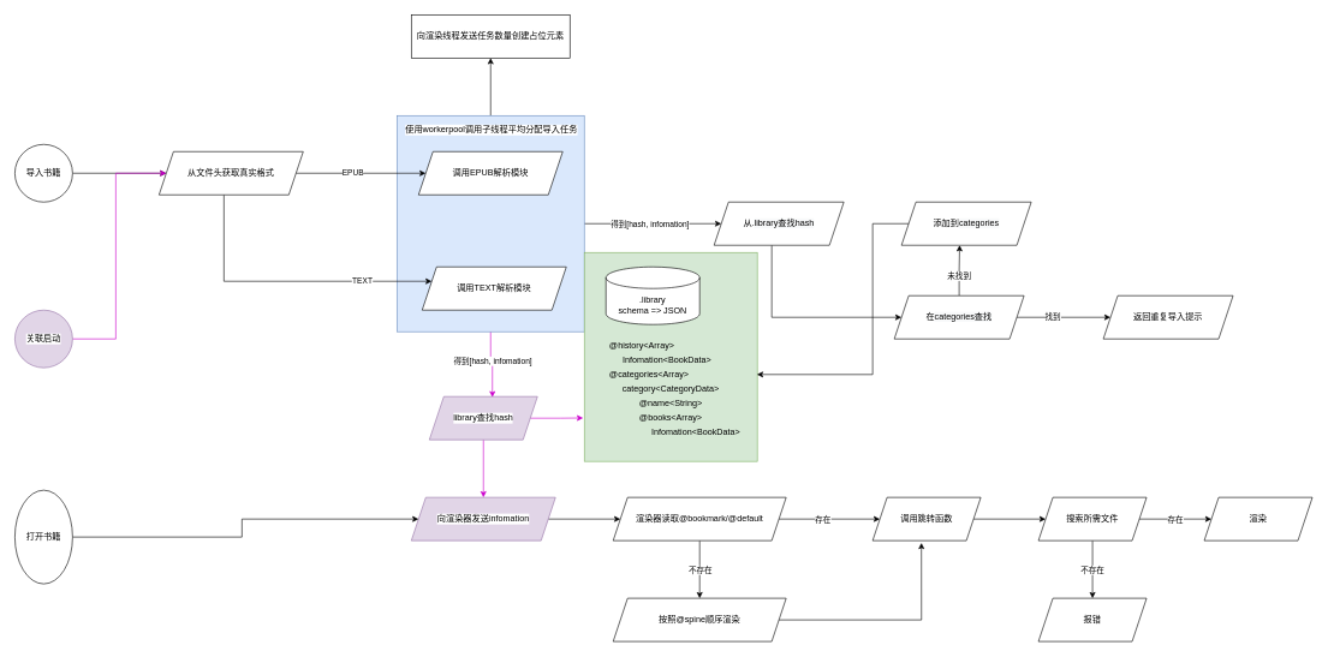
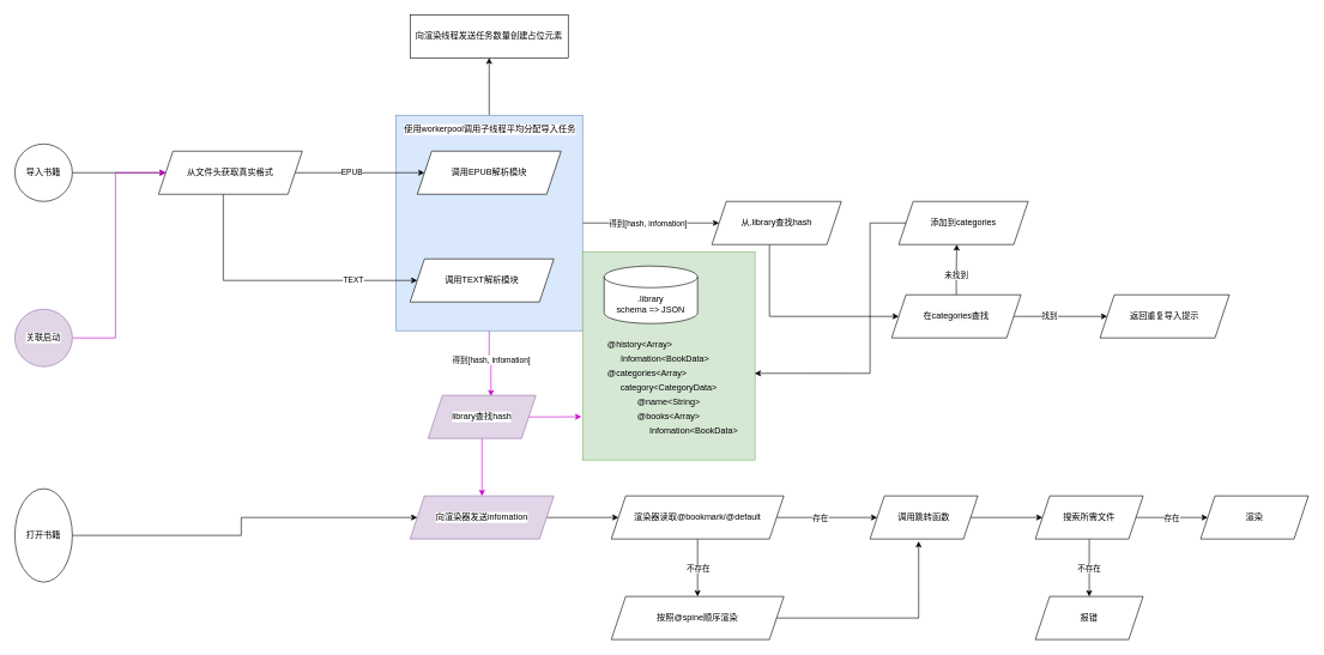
  <mxCell id="0" />
  <mxCell id="1" parent="0" />
  <mxCell id="2" style="edgeStyle=orthogonalEdgeStyle;rounded=0;orthogonalLoop=1;jettySize=auto;html=1;entryX=0;entryY=0.5;entryDx=0;entryDy=0;" parent="1" source="7" target="30" edge="1"><mxGeometry relative="1" as="geometry" /></mxCell>
  <mxCell id="3" value="得到[hash, infomation]" style="edgeLabel;html=1;align=center;verticalAlign=middle;resizable=0;points=[];" parent="2" vertex="1" connectable="0"><mxGeometry x="-0.326" y="3" relative="1" as="geometry"><mxPoint x="26" y="3" as="offset" /></mxGeometry></mxCell>
  <mxCell id="4" style="edgeStyle=orthogonalEdgeStyle;rounded=0;orthogonalLoop=1;jettySize=auto;html=1;entryX=0.583;entryY=0.017;entryDx=0;entryDy=0;entryPerimeter=0;strokeColor=#CC00CC;" parent="1" source="7" target="41" edge="1"><mxGeometry relative="1" as="geometry" /></mxCell>
  <mxCell id="5" value="得到[hash, infomation]" style="edgeLabel;html=1;align=center;verticalAlign=middle;resizable=0;points=[];" parent="4" vertex="1" connectable="0"><mxGeometry x="0.203" relative="1" as="geometry"><mxPoint y="-12.86" as="offset" /></mxGeometry></mxCell>
  <mxCell id="6" style="edgeStyle=orthogonalEdgeStyle;rounded=0;orthogonalLoop=1;jettySize=auto;html=1;entryX=0.5;entryY=1;entryDx=0;entryDy=0;" edge="1" parent="1" source="7" target="62"><mxGeometry relative="1" as="geometry" /></mxCell>
  <mxCell id="7" value="" style="rounded=0;whiteSpace=wrap;html=1;labelBackgroundColor=#FFFFFF;fillColor=#dae8fc;strokeColor=#6c8ebf;" parent="1" vertex="1"><mxGeometry x="550" y="160" width="260" height="300" as="geometry" /></mxCell>
  <mxCell id="8" value="" style="rounded=0;whiteSpace=wrap;html=1;fillColor=#d5e8d4;strokeColor=#82b366;" parent="1" vertex="1"><mxGeometry x="810" y="350" width="240" height="290" as="geometry" /></mxCell>
  <mxCell id="9" style="edgeStyle=orthogonalEdgeStyle;rounded=0;orthogonalLoop=1;jettySize=auto;html=1;" parent="1" source="10" target="15" edge="1"><mxGeometry relative="1" as="geometry" /></mxCell>
  <mxCell id="10" value="导入书籍" style="ellipse;whiteSpace=wrap;html=1;aspect=fixed;" parent="1" vertex="1"><mxGeometry x="20" y="200" width="80" height="80" as="geometry" /></mxCell>
  <mxCell id="11" value="" style="edgeStyle=orthogonalEdgeStyle;rounded=0;orthogonalLoop=1;jettySize=auto;html=1;" parent="1" source="15" target="24" edge="1"><mxGeometry relative="1" as="geometry" /></mxCell>
  <mxCell id="12" value="EPUB" style="edgeLabel;html=1;align=center;verticalAlign=middle;resizable=0;points=[];" parent="11" vertex="1" connectable="0"><mxGeometry x="-0.137" y="1" relative="1" as="geometry"><mxPoint as="offset" /></mxGeometry></mxCell>
  <mxCell id="13" value="" style="edgeStyle=orthogonalEdgeStyle;rounded=0;orthogonalLoop=1;jettySize=auto;html=1;" parent="1" source="15" target="25" edge="1"><mxGeometry relative="1" as="geometry"><Array as="points"><mxPoint x="310" y="390" /></Array></mxGeometry></mxCell>
  <mxCell id="14" value="TEXT" style="edgeLabel;html=1;align=center;verticalAlign=middle;resizable=0;points=[];" parent="13" vertex="1" connectable="0"><mxGeometry x="0.189" y="1" relative="1" as="geometry"><mxPoint x="68.24" as="offset" /></mxGeometry></mxCell>
  <mxCell id="15" value="从文件头获取真实格式" style="shape=parallelogram;perimeter=parallelogramPerimeter;whiteSpace=wrap;html=1;fixedSize=1;" parent="1" vertex="1"><mxGeometry x="220" y="210" width="200" height="60" as="geometry" /></mxCell>
  <mxCell id="16" value=".library&lt;br&gt;schema =&amp;gt; JSON" style="shape=cylinder3;whiteSpace=wrap;html=1;boundedLbl=1;backgroundOutline=1;size=15;" parent="1" vertex="1"><mxGeometry x="840" y="370" width="130" height="80" as="geometry" /></mxCell>
  <mxCell id="17" value="@history&amp;lt;Array&amp;gt;" style="text;html=1;strokeColor=none;fillColor=none;align=center;verticalAlign=middle;whiteSpace=wrap;rounded=0;" parent="1" vertex="1"><mxGeometry x="840" y="470" width="100" height="20" as="geometry" /></mxCell>
  <mxCell id="18" value="Infomation&amp;lt;BookData&amp;gt;" style="text;html=1;strokeColor=none;fillColor=none;align=center;verticalAlign=middle;whiteSpace=wrap;rounded=0;" parent="1" vertex="1"><mxGeometry x="860" y="490" width="130" height="20" as="geometry" /></mxCell>
  <mxCell id="19" value="@categories&amp;lt;Array&amp;gt;" style="text;html=1;strokeColor=none;fillColor=none;align=center;verticalAlign=middle;whiteSpace=wrap;rounded=0;" parent="1" vertex="1"><mxGeometry x="840" y="510" width="120" height="20" as="geometry" /></mxCell>
  <mxCell id="20" value="category&amp;lt;CategoryData&amp;gt;" style="text;html=1;strokeColor=none;fillColor=none;align=center;verticalAlign=middle;whiteSpace=wrap;rounded=0;" parent="1" vertex="1"><mxGeometry x="860" y="530" width="140" height="20" as="geometry" /></mxCell>
  <mxCell id="21" value="@name&amp;lt;String&amp;gt;" style="text;html=1;strokeColor=none;fillColor=none;align=center;verticalAlign=middle;whiteSpace=wrap;rounded=0;" parent="1" vertex="1"><mxGeometry x="880" y="550" width="100" height="20" as="geometry" /></mxCell>
  <mxCell id="22" value="Infomation&amp;lt;BookData&amp;gt;" style="text;html=1;strokeColor=none;fillColor=none;align=center;verticalAlign=middle;whiteSpace=wrap;rounded=0;" parent="1" vertex="1"><mxGeometry x="900" y="590" width="130" height="20" as="geometry" /></mxCell>
  <mxCell id="23" value="@books&amp;lt;Array&amp;gt;" style="text;html=1;strokeColor=none;fillColor=none;align=center;verticalAlign=middle;whiteSpace=wrap;rounded=0;" parent="1" vertex="1"><mxGeometry x="880" y="570" width="100" height="20" as="geometry" /></mxCell>
  <mxCell id="24" value="调用EPUB解析模块" style="shape=parallelogram;perimeter=parallelogramPerimeter;whiteSpace=wrap;html=1;fixedSize=1;" parent="1" vertex="1"><mxGeometry x="580" y="210" width="200" height="60" as="geometry" /></mxCell>
- <mxCell id="25" value="调用TEXT解析模块" style="shape=parallelogram;perimeter=parallelogramPerimeter;whiteSpace=wrap;html=1;fixedSize=1;" parent="1" vertex="1"><mxGeometry x="585" y="370" width="200" height="60" as="geometry" /></mxCell>
+ <mxCell id="25" value="调用TEXT解析模块" style="shape=parallelogram;perimeter=parallelogramPerimeter;whiteSpace=wrap;html=1;fixedSize=1;" parent="1" vertex="1"><mxGeometry x="570" y="360" width="200" height="60" as="geometry" /></mxCell>
  <mxCell id="26" value="使用workerpool调用子线程平均分配导入任务" style="text;html=1;strokeColor=none;fillColor=none;align=left;verticalAlign=middle;whiteSpace=wrap;rounded=0;labelBackgroundColor=#FFFFFF;" parent="1" vertex="1"><mxGeometry x="560" y="170" width="250" height="20" as="geometry" /></mxCell>
  <mxCell id="27" value="" style="edgeStyle=orthogonalEdgeStyle;rounded=0;orthogonalLoop=1;jettySize=auto;html=1;exitX=0.5;exitY=0;exitDx=0;exitDy=0;entryX=0.448;entryY=0.998;entryDx=0;entryDy=0;entryPerimeter=0;" parent="1" source="35" target="32" edge="1"><mxGeometry relative="1" as="geometry" /></mxCell>
  <mxCell id="28" value="未找到" style="edgeLabel;html=1;align=center;verticalAlign=middle;resizable=0;points=[];" parent="27" vertex="1" connectable="0"><mxGeometry x="-0.208" y="1" relative="1" as="geometry"><mxPoint as="offset" /></mxGeometry></mxCell>
  <mxCell id="29" value="" style="edgeStyle=orthogonalEdgeStyle;rounded=0;orthogonalLoop=1;jettySize=auto;html=1;" parent="1" source="30" target="35" edge="1"><mxGeometry relative="1" as="geometry"><Array as="points"><mxPoint x="1070" y="440" /></Array></mxGeometry></mxCell>
  <mxCell id="30" value="从.&lt;span style=&quot;background-color: rgb(248 , 249 , 250)&quot;&gt;library查找hash&lt;/span&gt;" style="shape=parallelogram;perimeter=parallelogramPerimeter;whiteSpace=wrap;html=1;fixedSize=1;labelBackgroundColor=#FFFFFF;align=center;" parent="1" vertex="1"><mxGeometry x="990" y="280" width="180" height="60" as="geometry" /></mxCell>
  <mxCell id="31" style="edgeStyle=orthogonalEdgeStyle;rounded=0;orthogonalLoop=1;jettySize=auto;html=1;entryX=0.998;entryY=0.584;entryDx=0;entryDy=0;entryPerimeter=0;" parent="1" source="32" target="8" edge="1"><mxGeometry relative="1" as="geometry"><Array as="points"><mxPoint x="1210" y="310" /><mxPoint x="1210" y="519" /></Array></mxGeometry></mxCell>
  <mxCell id="32" value="添加到&lt;span style=&quot;background-color: rgb(248 , 249 , 250)&quot;&gt;categories&lt;/span&gt;" style="shape=parallelogram;perimeter=parallelogramPerimeter;whiteSpace=wrap;html=1;fixedSize=1;labelBackgroundColor=#FFFFFF;align=center;" parent="1" vertex="1"><mxGeometry x="1250" y="280" width="180" height="60" as="geometry" /></mxCell>
  <mxCell id="33" value="" style="edgeStyle=orthogonalEdgeStyle;rounded=0;orthogonalLoop=1;jettySize=auto;html=1;" parent="1" source="35" target="36" edge="1"><mxGeometry relative="1" as="geometry" /></mxCell>
  <mxCell id="34" value="找到" style="edgeLabel;html=1;align=center;verticalAlign=middle;resizable=0;points=[];" parent="33" vertex="1" connectable="0"><mxGeometry x="-0.241" y="1" relative="1" as="geometry"><mxPoint as="offset" /></mxGeometry></mxCell>
  <mxCell id="35" value="在&lt;span style=&quot;background-color: rgb(248 , 249 , 250)&quot;&gt;categories查找&lt;/span&gt;" style="shape=parallelogram;perimeter=parallelogramPerimeter;whiteSpace=wrap;html=1;fixedSize=1;labelBackgroundColor=#FFFFFF;align=center;" parent="1" vertex="1"><mxGeometry x="1240" y="410" width="180" height="60" as="geometry" /></mxCell>
  <mxCell id="36" value="返回重复导入提示" style="shape=parallelogram;perimeter=parallelogramPerimeter;whiteSpace=wrap;html=1;fixedSize=1;labelBackgroundColor=#FFFFFF;align=center;" parent="1" vertex="1"><mxGeometry x="1530" y="410" width="180" height="60" as="geometry" /></mxCell>
  <mxCell id="37" style="edgeStyle=orthogonalEdgeStyle;rounded=0;orthogonalLoop=1;jettySize=auto;html=1;entryX=0;entryY=0.5;entryDx=0;entryDy=0;strokeColor=#CC00CC;" parent="1" source="38" target="15" edge="1"><mxGeometry relative="1" as="geometry"><mxPoint x="170" y="270" as="targetPoint" /><Array as="points"><mxPoint x="160" y="470" /><mxPoint x="160" y="240" /></Array></mxGeometry></mxCell>
  <mxCell id="38" value="关联启动" style="ellipse;whiteSpace=wrap;html=1;aspect=fixed;labelBackgroundColor=#FFFFFF;align=center;fillColor=#e1d5e7;strokeColor=#9673a6;" parent="1" vertex="1"><mxGeometry x="20" y="430" width="80" height="80" as="geometry" /></mxCell>
  <mxCell id="39" style="edgeStyle=orthogonalEdgeStyle;rounded=0;orthogonalLoop=1;jettySize=auto;html=1;entryX=-0.007;entryY=0.792;entryDx=0;entryDy=0;entryPerimeter=0;strokeColor=#CC00CC;" parent="1" source="41" target="8" edge="1"><mxGeometry relative="1" as="geometry" /></mxCell>
  <mxCell id="40" value="" style="edgeStyle=orthogonalEdgeStyle;rounded=0;orthogonalLoop=1;jettySize=auto;html=1;strokeColor=#CC00CC;" parent="1" source="41" target="43" edge="1"><mxGeometry relative="1" as="geometry" /></mxCell>
  <mxCell id="41" value="library查找hash" style="shape=parallelogram;perimeter=parallelogramPerimeter;whiteSpace=wrap;html=1;fixedSize=1;labelBackgroundColor=#FFFFFF;align=center;fillColor=#e1d5e7;strokeColor=#9673a6;" parent="1" vertex="1"><mxGeometry x="595" y="550" width="150" height="60" as="geometry" /></mxCell>
  <mxCell id="42" value="" style="edgeStyle=orthogonalEdgeStyle;rounded=0;orthogonalLoop=1;jettySize=auto;html=1;strokeColor=#000000;" parent="1" source="43" target="50" edge="1"><mxGeometry relative="1" as="geometry" /></mxCell>
  <mxCell id="43" value="向渲染器发送infomation" style="shape=parallelogram;perimeter=parallelogramPerimeter;whiteSpace=wrap;html=1;fixedSize=1;labelBackgroundColor=#FFFFFF;align=center;fillColor=#e1d5e7;strokeColor=#9673a6;" parent="1" vertex="1"><mxGeometry x="570" y="690" width="200" height="60" as="geometry" /></mxCell>
  <mxCell id="44" value="" style="edgeStyle=orthogonalEdgeStyle;rounded=0;orthogonalLoop=1;jettySize=auto;html=1;entryX=0;entryY=0.5;entryDx=0;entryDy=0;" parent="1" source="45" target="43" edge="1"><mxGeometry relative="1" as="geometry"><mxPoint x="250" y="720" as="targetPoint" /></mxGeometry></mxCell>
  <mxCell id="45" value="打开书籍" style="ellipse;whiteSpace=wrap;html=1;aspect=fixed;labelBackgroundColor=#FFFFFF;align=center;" parent="1" vertex="1"><mxGeometry x="20" y="680" width="80" height="130" as="geometry" /></mxCell>
  <mxCell id="46" value="" style="edgeStyle=orthogonalEdgeStyle;rounded=0;orthogonalLoop=1;jettySize=auto;html=1;strokeColor=#000000;" parent="1" source="50" target="52" edge="1"><mxGeometry relative="1" as="geometry" /></mxCell>
  <mxCell id="47" value="存在" style="edgeLabel;html=1;align=center;verticalAlign=middle;resizable=0;points=[];" parent="46" vertex="1" connectable="0"><mxGeometry x="-0.271" y="2" relative="1" as="geometry"><mxPoint x="9.17" y="2" as="offset" /></mxGeometry></mxCell>
  <mxCell id="48" value="" style="edgeStyle=orthogonalEdgeStyle;rounded=0;orthogonalLoop=1;jettySize=auto;html=1;strokeColor=#000000;" parent="1" source="50" target="54" edge="1"><mxGeometry relative="1" as="geometry" /></mxCell>
  <mxCell id="49" value="不存在" style="edgeLabel;html=1;align=center;verticalAlign=middle;resizable=0;points=[];" parent="48" vertex="1" connectable="0"><mxGeometry x="0.164" y="-3" relative="1" as="geometry"><mxPoint x="3" y="-6.86" as="offset" /></mxGeometry></mxCell>
  <mxCell id="50" value="渲染器读取@bookmark/@default" style="shape=parallelogram;perimeter=parallelogramPerimeter;whiteSpace=wrap;html=1;fixedSize=1;labelBackgroundColor=#FFFFFF;align=center;" parent="1" vertex="1"><mxGeometry x="850" y="690" width="240" height="60" as="geometry" /></mxCell>
  <mxCell id="51" value="" style="edgeStyle=orthogonalEdgeStyle;rounded=0;orthogonalLoop=1;jettySize=auto;html=1;strokeColor=#000000;" parent="1" source="52" target="59" edge="1"><mxGeometry relative="1" as="geometry" /></mxCell>
  <mxCell id="52" value="调用跳转函数" style="shape=parallelogram;perimeter=parallelogramPerimeter;whiteSpace=wrap;html=1;fixedSize=1;labelBackgroundColor=#FFFFFF;align=center;" parent="1" vertex="1"><mxGeometry x="1210" y="690" width="150" height="60" as="geometry" /></mxCell>
  <mxCell id="53" style="edgeStyle=orthogonalEdgeStyle;rounded=0;orthogonalLoop=1;jettySize=auto;html=1;entryX=0.451;entryY=1.052;entryDx=0;entryDy=0;entryPerimeter=0;strokeColor=#000000;" parent="1" source="54" target="52" edge="1"><mxGeometry relative="1" as="geometry" /></mxCell>
  <mxCell id="54" value="按照@spine顺序渲染" style="shape=parallelogram;perimeter=parallelogramPerimeter;whiteSpace=wrap;html=1;fixedSize=1;labelBackgroundColor=#FFFFFF;align=center;" parent="1" vertex="1"><mxGeometry x="850" y="830" width="240" height="60" as="geometry" /></mxCell>
  <mxCell id="55" value="" style="edgeStyle=orthogonalEdgeStyle;rounded=0;orthogonalLoop=1;jettySize=auto;html=1;strokeColor=#000000;" parent="1" source="59" target="60" edge="1"><mxGeometry relative="1" as="geometry" /></mxCell>
  <mxCell id="56" value="存在" style="edgeLabel;html=1;align=center;verticalAlign=middle;resizable=0;points=[];" parent="55" vertex="1" connectable="0"><mxGeometry x="-0.313" relative="1" as="geometry"><mxPoint x="15.6" as="offset" /></mxGeometry></mxCell>
  <mxCell id="57" value="" style="edgeStyle=orthogonalEdgeStyle;rounded=0;orthogonalLoop=1;jettySize=auto;html=1;strokeColor=#000000;" parent="1" source="59" target="61" edge="1"><mxGeometry relative="1" as="geometry" /></mxCell>
  <mxCell id="58" value="不存在" style="edgeLabel;html=1;align=center;verticalAlign=middle;resizable=0;points=[];" parent="57" vertex="1" connectable="0"><mxGeometry x="0.143" y="-1" relative="1" as="geometry"><mxPoint y="-5.71" as="offset" /></mxGeometry></mxCell>
  <mxCell id="59" value="搜索所需文件" style="shape=parallelogram;perimeter=parallelogramPerimeter;whiteSpace=wrap;html=1;fixedSize=1;labelBackgroundColor=#FFFFFF;align=center;" parent="1" vertex="1"><mxGeometry x="1440" y="690" width="150" height="60" as="geometry" /></mxCell>
  <mxCell id="60" value="渲染" style="shape=parallelogram;perimeter=parallelogramPerimeter;whiteSpace=wrap;html=1;fixedSize=1;labelBackgroundColor=#FFFFFF;align=center;" parent="1" vertex="1"><mxGeometry x="1670" y="690" width="150" height="60" as="geometry" /></mxCell>
  <mxCell id="61" value="报错" style="shape=parallelogram;perimeter=parallelogramPerimeter;whiteSpace=wrap;html=1;fixedSize=1;labelBackgroundColor=#FFFFFF;align=center;" parent="1" vertex="1"><mxGeometry x="1440" y="830" width="150" height="60" as="geometry" /></mxCell>
  <mxCell id="62" value="向渲染线程发送任务数量创建占位元素" style="rounded=0;whiteSpace=wrap;html=1;" vertex="1" parent="1"><mxGeometry x="570" y="20" width="220" height="60" as="geometry" /></mxCell>
